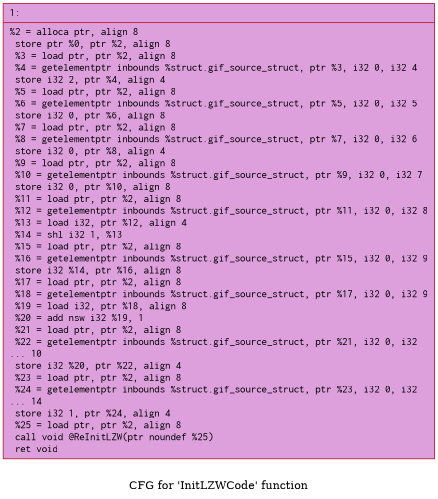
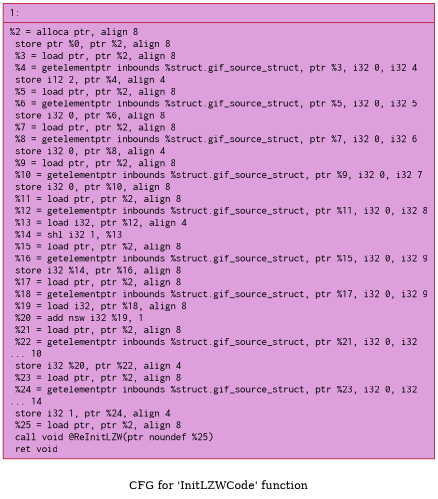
  digraph {
    label="CFG for 'InitLZWCode' function"
-   n1 [color="#b70d28ff" fillcolor=plum fontname=Courier label="{1:\l|  %2 = alloca ptr, align 8\l  store ptr %0, ptr %2, align 8\l  %3 = load ptr, ptr %2, align 8\l  %4 = getelementptr inbounds %struct.gif_source_struct, ptr %3, i32 0, i32 4\l  store i32 2, ptr %4, align 4\l  %5 = load ptr, ptr %2, align 8\l  %6 = getelementptr inbounds %struct.gif_source_struct, ptr %5, i32 0, i32 5\l  store i32 0, ptr %6, align 8\l  %7 = load ptr, ptr %2, align 8\l  %8 = getelementptr inbounds %struct.gif_source_struct, ptr %7, i32 0, i32 6\l  store i32 0, ptr %8, align 4\l  %9 = load ptr, ptr %2, align 8\l  %10 = getelementptr inbounds %struct.gif_source_struct, ptr %9, i32 0, i32 7\l  store i32 0, ptr %10, align 8\l  %11 = load ptr, ptr %2, align 8\l  %12 = getelementptr inbounds %struct.gif_source_struct, ptr %11, i32 0, i32 8\l  %13 = load i32, ptr %12, align 4\l  %14 = shl i32 1, %13\l  %15 = load ptr, ptr %2, align 8\l  %16 = getelementptr inbounds %struct.gif_source_struct, ptr %15, i32 0, i32 9\l  store i32 %14, ptr %16, align 8\l  %17 = load ptr, ptr %2, align 8\l  %18 = getelementptr inbounds %struct.gif_source_struct, ptr %17, i32 0, i32 9\l  %19 = load i32, ptr %18, align 8\l  %20 = add nsw i32 %19, 1\l  %21 = load ptr, ptr %2, align 8\l  %22 = getelementptr inbounds %struct.gif_source_struct, ptr %21, i32 0, i32\l... 10\l  store i32 %20, ptr %22, align 4\l  %23 = load ptr, ptr %2, align 8\l  %24 = getelementptr inbounds %struct.gif_source_struct, ptr %23, i32 0, i32\l... 14\l  store i32 1, ptr %24, align 4\l  %25 = load ptr, ptr %2, align 8\l  call void @ReInitLZW(ptr noundef %25)\l  ret void\l}" shape=record style=filled]
+   n1 [color="#b70d28ff" fillcolor=plum fontname=Courier label="{1:\l|  %2 = alloca ptr, align 8\l  store ptr %0, ptr %2, align 8\l  %3 = load ptr, ptr %2, align 8\l  %4 = getelementptr inbounds %struct.gif_source_struct, ptr %3, i32 0, i32 4\l  store i12 2, ptr %4, align 4\l  %5 = load ptr, ptr %2, align 8\l  %6 = getelementptr inbounds %struct.gif_source_struct, ptr %5, i32 0, i32 5\l  store i32 0, ptr %6, align 8\l  %7 = load ptr, ptr %2, align 8\l  %8 = getelementptr inbounds %struct.gif_source_struct, ptr %7, i32 0, i32 6\l  store i32 0, ptr %8, align 4\l  %9 = load ptr, ptr %2, align 8\l  %10 = getelementptr inbounds %struct.gif_source_struct, ptr %9, i32 0, i32 7\l  store i32 0, ptr %10, align 8\l  %11 = load ptr, ptr %2, align 8\l  %12 = getelementptr inbounds %struct.gif_source_struct, ptr %11, i32 0, i32 8\l  %13 = load i32, ptr %12, align 4\l  %14 = shl i32 1, %13\l  %15 = load ptr, ptr %2, align 8\l  %16 = getelementptr inbounds %struct.gif_source_struct, ptr %15, i32 0, i32 9\l  store i32 %14, ptr %16, align 8\l  %17 = load ptr, ptr %2, align 8\l  %18 = getelementptr inbounds %struct.gif_source_struct, ptr %17, i32 0, i32 9\l  %19 = load i32, ptr %18, align 8\l  %20 = add nsw i32 %19, 1\l  %21 = load ptr, ptr %2, align 8\l  %22 = getelementptr inbounds %struct.gif_source_struct, ptr %21, i32 0, i32\l... 10\l  store i32 %20, ptr %22, align 4\l  %23 = load ptr, ptr %2, align 8\l  %24 = getelementptr inbounds %struct.gif_source_struct, ptr %23, i32 0, i32\l... 14\l  store i32 1, ptr %24, align 4\l  %25 = load ptr, ptr %2, align 8\l  call void @ReInitLZW(ptr noundef %25)\l  ret void\l}" shape=record style=filled]
  }
